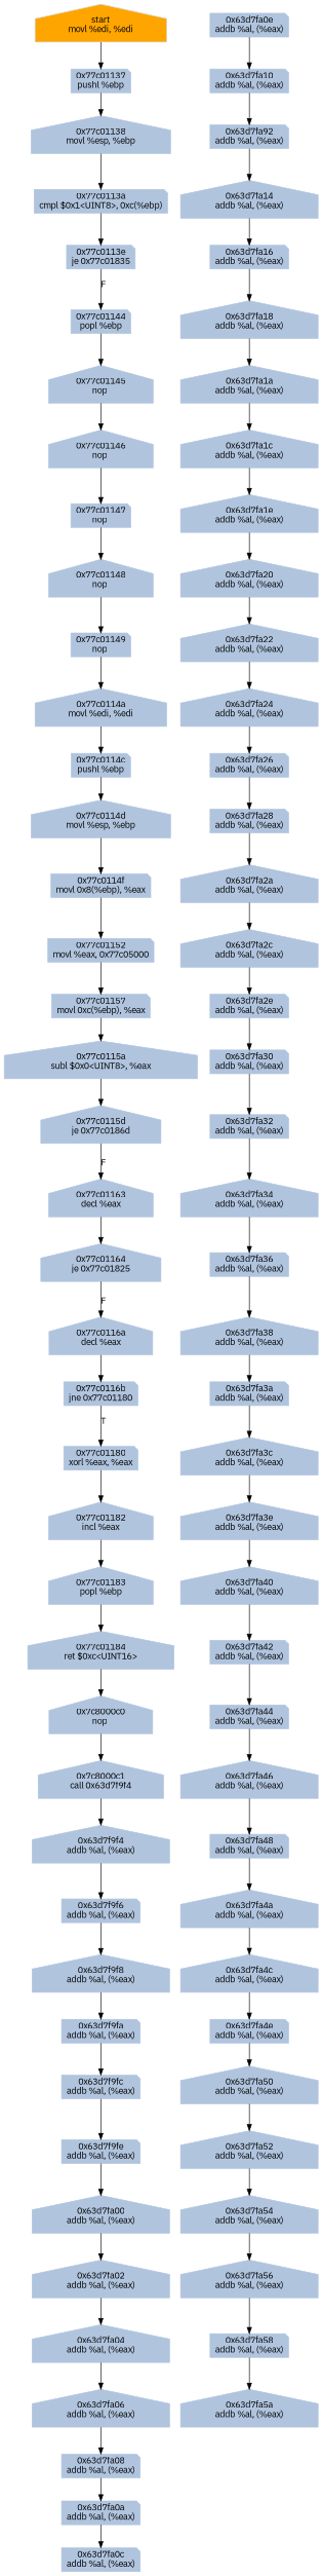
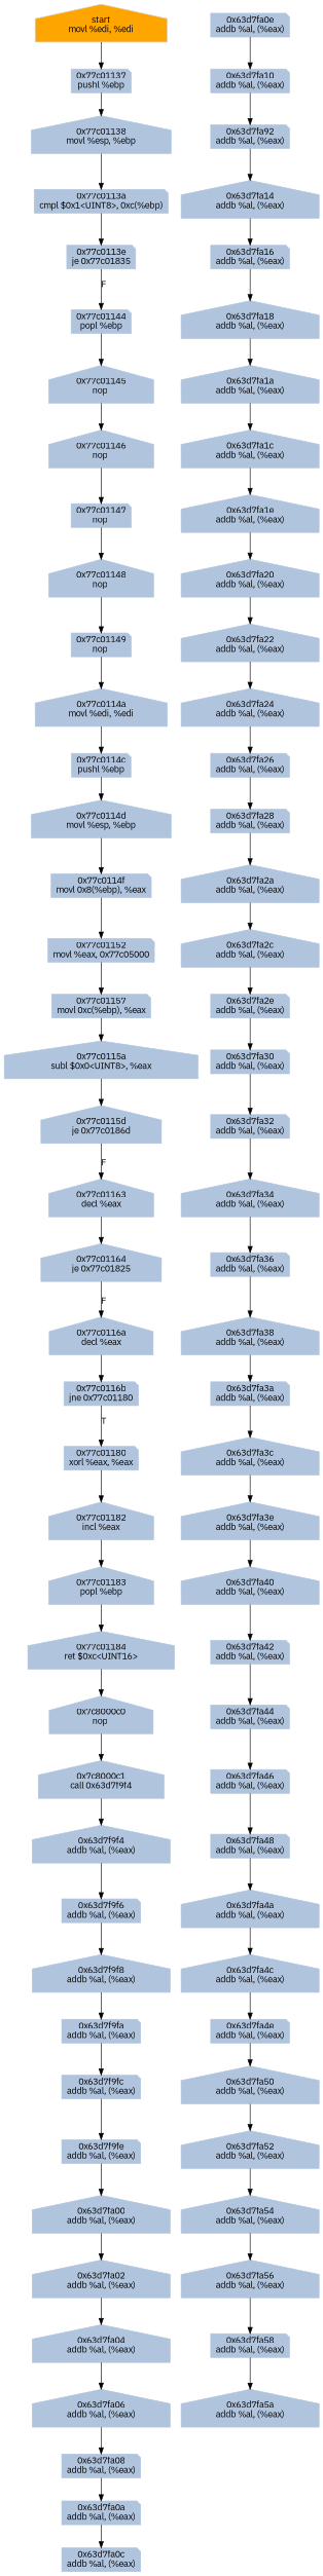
  digraph {
    fontname="IBM Plex Sans"
    node [color=lightsteelblue fillcolor=lightsteelblue fontname="IBM Plex Sans" shape=house style=filled]
    edge [color="#000000" fontname="IBM Plex Sans"]
    n1 [color=lightgrey fillcolor=orange label="start\nmovl %edi, %edi"]
    n2 [label="0x77c01137\npushl %ebp" shape=note]
    n3 [label="0x77c01138\nmovl %esp, %ebp"]
    n4 [label="0x77c0113a\ncmpl $0x1<UINT8>, 0xc(%ebp)" shape=note]
    n5 [label="0x77c0113e\nje 0x77c01835" shape=note]
    n6 [label="0x77c01144\npopl %ebp" shape=note]
    n7 [label="0x77c01145\nnop "]
    n8 [label="0x77c01146\nnop "]
    n9 [label="0x77c01147\nnop " shape=note]
    n10 [label="0x77c01148\nnop "]
    n11 [label="0x77c01149\nnop " shape=note]
    n12 [label="0x77c0114a\nmovl %edi, %edi"]
    n13 [label="0x77c0114c\npushl %ebp" shape=note]
    n14 [label="0x77c0114d\nmovl %esp, %ebp"]
    n15 [label="0x77c0114f\nmovl 0x8(%ebp), %eax" shape=note]
    n16 [label="0x77c01152\nmovl %eax, 0x77c05000" shape=note]
    n17 [label="0x77c01157\nmovl 0xc(%ebp), %eax" shape=note]
    n18 [label="0x77c0115a\nsubl $0x0<UINT8>, %eax"]
    n19 [label="0x77c0115d\nje 0x77c0186d"]
    n20 [label="0x77c01163\ndecl %eax"]
    n21 [label="0x77c01164\nje 0x77c01825"]
    n22 [label="0x77c0116a\ndecl %eax"]
    n23 [label="0x77c0116b\njne 0x77c01180" shape=note]
    n24 [label="0x77c01180\nxorl %eax, %eax" shape=note]
    n25 [label="0x77c01182\nincl %eax"]
    n26 [label="0x77c01183\npopl %ebp"]
    n27 [label="0x77c01184\nret $0xc<UINT16>"]
    n28 [label="0x7c8000c0\nnop "]
    n29 [label="0x7c8000c1\ncall 0x63d7f9f4"]
    n30 [label="0x63d7f9f4\naddb %al, (%eax)"]
    n31 [label="0x63d7f9f6\naddb %al, (%eax)" shape=note]
    n32 [label="0x63d7f9f8\naddb %al, (%eax)"]
    n33 [label="0x63d7f9fa\naddb %al, (%eax)" shape=note]
    n34 [label="0x63d7f9fc\naddb %al, (%eax)" shape=note]
    n35 [label="0x63d7f9fe\naddb %al, (%eax)" shape=note]
    n36 [label="0x63d7fa00\naddb %al, (%eax)"]
    n37 [label="0x63d7fa02\naddb %al, (%eax)"]
    n38 [label="0x63d7fa04\naddb %al, (%eax)"]
    n39 [label="0x63d7fa06\naddb %al, (%eax)"]
    n40 [label="0x63d7fa08\naddb %al, (%eax)" shape=note]
    n41 [label="0x63d7fa0a\naddb %al, (%eax)" shape=note]
    n42 [label="0x63d7fa0c\naddb %al, (%eax)" shape=note]
    n43 [label="0x63d7fa0e\naddb %al, (%eax)" shape=note]
    n44 [label="0x63d7fa10\naddb %al, (%eax)" shape=note]
    n45 [label="0x63d7fa92\naddb %al, (%eax)" shape=note]
    n46 [label="0x63d7fa14\naddb %al, (%eax)"]
    n47 [label="0x63d7fa16\naddb %al, (%eax)" shape=note]
    n48 [label="0x63d7fa18\naddb %al, (%eax)"]
    n49 [label="0x63d7fa1a\naddb %al, (%eax)"]
    n50 [label="0x63d7fa1c\naddb %al, (%eax)"]
    n51 [label="0x63d7fa1e\naddb %al, (%eax)"]
    n52 [label="0x63d7fa20\naddb %al, (%eax)"]
    n53 [label="0x63d7fa22\naddb %al, (%eax)"]
    n54 [label="0x63d7fa24\naddb %al, (%eax)"]
    n55 [label="0x63d7fa26\naddb %al, (%eax)" shape=note]
    n56 [label="0x63d7fa28\naddb %al, (%eax)" shape=note]
    n57 [label="0x63d7fa2a\naddb %al, (%eax)"]
    n58 [label="0x63d7fa2c\naddb %al, (%eax)"]
    n59 [label="0x63d7fa2e\naddb %al, (%eax)" shape=note]
    n60 [label="0x63d7fa30\naddb %al, (%eax)" shape=note]
    n61 [label="0x63d7fa32\naddb %al, (%eax)" shape=note]
    n62 [label="0x63d7fa34\naddb %al, (%eax)"]
    n63 [label="0x63d7fa36\naddb %al, (%eax)" shape=note]
    n64 [label="0x63d7fa38\naddb %al, (%eax)"]
    n65 [label="0x63d7fa3a\naddb %al, (%eax)" shape=note]
    n66 [label="0x63d7fa3c\naddb %al, (%eax)"]
    n67 [label="0x63d7fa3e\naddb %al, (%eax)"]
    n68 [label="0x63d7fa40\naddb %al, (%eax)"]
    n69 [label="0x63d7fa42\naddb %al, (%eax)" shape=note]
    n70 [label="0x63d7fa44\naddb %al, (%eax)" shape=note]
-   n71 [label="0x63d7fa46\naddb %al, (%eax)"]
+   n71 [label="0x63d7fa46\naddb %al, (%eax)" shape=note]
    n72 [label="0x63d7fa48\naddb %al, (%eax)" shape=note]
    n73 [label="0x63d7fa4a\naddb %al, (%eax)"]
    n74 [label="0x63d7fa4c\naddb %al, (%eax)"]
    n75 [label="0x63d7fa4e\naddb %al, (%eax)" shape=note]
    n76 [label="0x63d7fa50\naddb %al, (%eax)"]
    n77 [label="0x63d7fa52\naddb %al, (%eax)"]
    n78 [label="0x63d7fa54\naddb %al, (%eax)"]
    n79 [label="0x63d7fa56\naddb %al, (%eax)"]
    n80 [label="0x63d7fa58\naddb %al, (%eax)" shape=note]
    n81 [label="0x63d7fa5a\naddb %al, (%eax)"]
    n1 -> n2
    n2 -> n3
    n3 -> n4
    n4 -> n5
    n5 -> n6 [label=F]
    n6 -> n7
    n7 -> n8
    n8 -> n9
    n9 -> n10
    n10 -> n11
    n11 -> n12
    n12 -> n13
    n13 -> n14
    n14 -> n15
    n15 -> n16
    n16 -> n17
    n17 -> n18
    n18 -> n19
    n19 -> n20 [label=F]
    n20 -> n21
    n21 -> n22 [label=F]
    n22 -> n23
    n23 -> n24 [label=T]
    n24 -> n25
    n25 -> n26
    n26 -> n27
    n27 -> n28
    n28 -> n29
    n29 -> n30
    n30 -> n31
    n31 -> n32
    n32 -> n33
    n33 -> n34
    n34 -> n35
    n35 -> n36
    n36 -> n37
    n37 -> n38
    n38 -> n39
    n39 -> n40
    n40 -> n41
    n41 -> n42
    n43 -> n44
    n44 -> n45
    n45 -> n46
    n46 -> n47
    n47 -> n48
    n48 -> n49
    n49 -> n50
    n50 -> n51
    n51 -> n52
    n52 -> n53
    n53 -> n54
    n54 -> n55
    n55 -> n56
    n56 -> n57
    n57 -> n58
    n58 -> n59
    n59 -> n60
    n60 -> n61
    n61 -> n62
    n62 -> n63
    n63 -> n64
    n64 -> n65
    n65 -> n66
    n66 -> n67
    n67 -> n68
    n68 -> n69
    n69 -> n70
    n70 -> n71
    n71 -> n72
    n72 -> n73
    n73 -> n74
    n74 -> n75
    n75 -> n76
    n76 -> n77
    n77 -> n78
    n78 -> n79
    n79 -> n80
    n80 -> n81
  }
